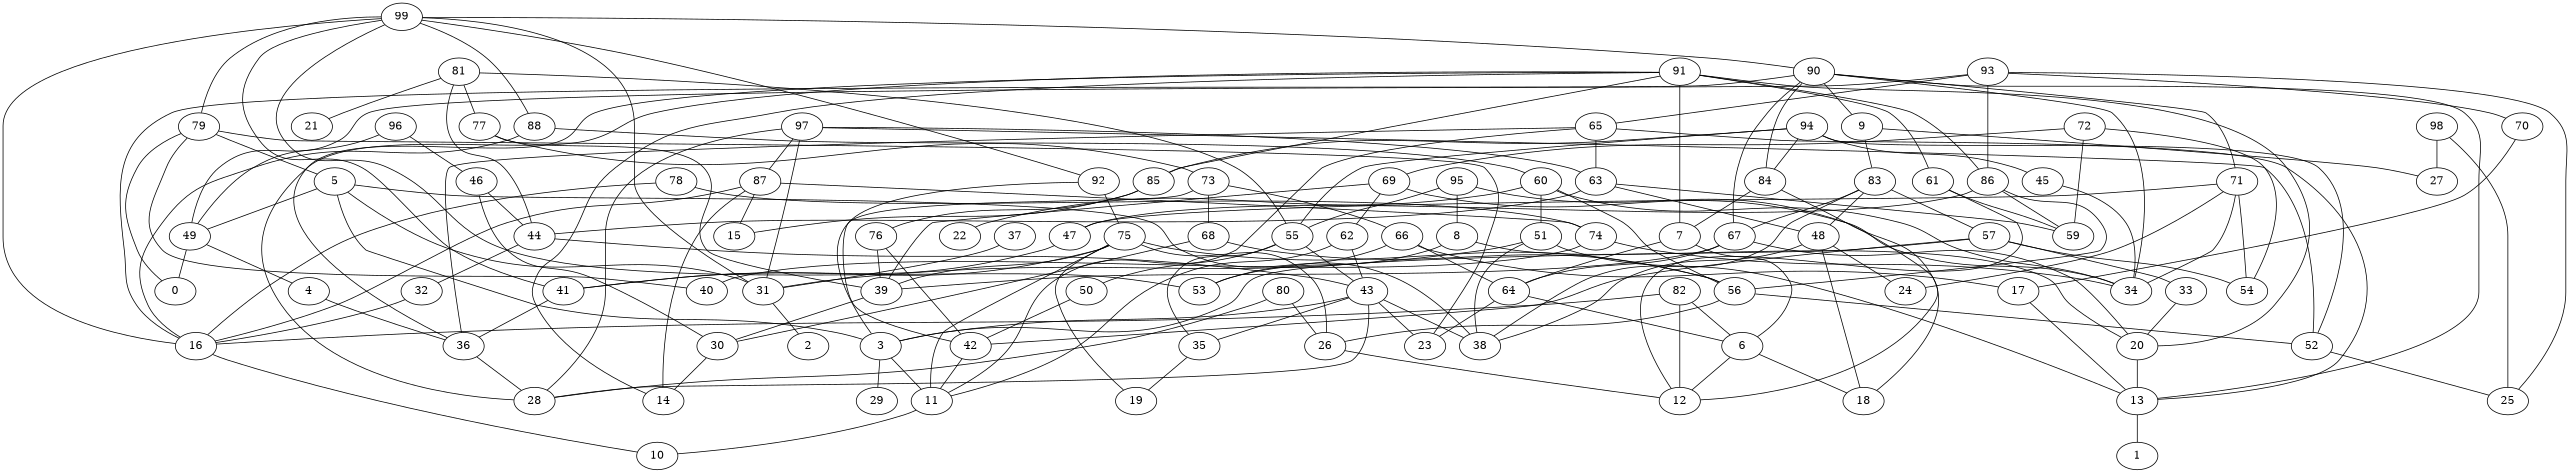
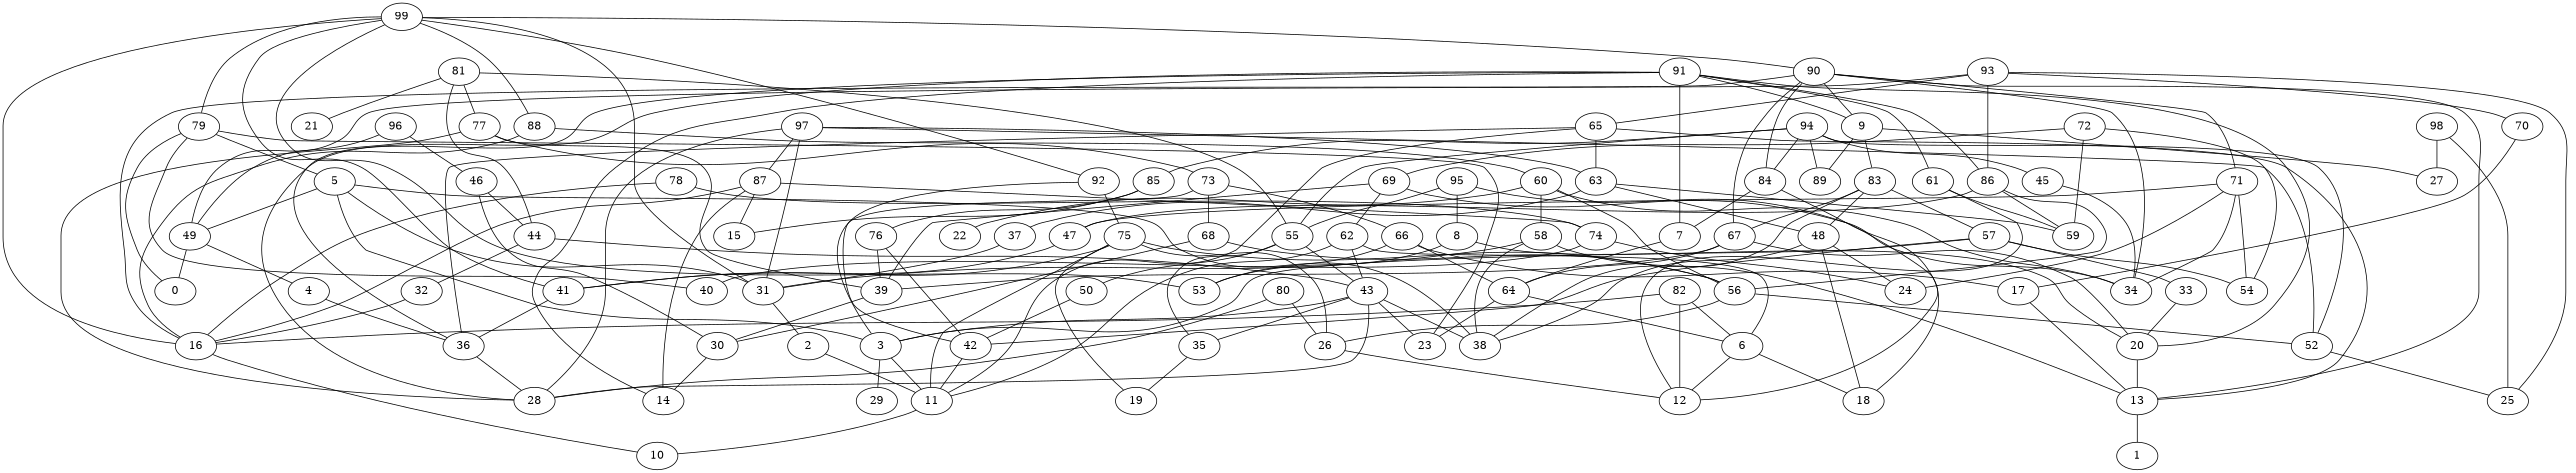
  digraph {
    edge [color=black dir=none]
    94
    45
    52
    85
    55
    84
+   89
    34
    68
    30
    56
    14
    71
    24
    47
    54
    97
    87
    31
    28
    63
    15
    74
    16
    37
    2
    46
    44
    98
    27
    25
    76
    42
    39
    5
    3
    49
    38
    11
    29
    33
    20
    13
    6
    18
    12
    35
    43
    50
    82
    61
    59
    92
    75
    10
    4
    0
    36
    80
    26
    62
    19
    48
    57
    1
    7
    64
    86
    41
    90
    67
    9
    83
    40
    78
    93
    70
    65
    17
    72
    69
    91
    79
    23
-   51
+   51 [label=58]
    66
    53
    77
    73
    96
    60
    22
    8
    81
    21
    95
    32
    99
    88
    subgraph sub_1 {
      94
      45
      52
      85
      55
      84
+     89
      34
      68
      30
      56
      14
      71
      24
      47
      54
      97
      87
      31
      28
      63
      15
      74
      16
      37
      2
      46
      44
      98
      27
      25
      76
      42
      39
      5
      3
      49
      38
      11
      29
      33
      20
      13
      6
      18
      12
      35
      43
      50
      82
      61
      59
      92
      75
      10
      4
      0
      36
      80
      26
      62
      19
      48
      57
      1
      7
      64
      86
      41
      90
      67
      9
      83
      40
      78
      93
      70
      65
      17
      72
      69
      91
      79
      23
      51
      66
      53
      77
      73
      96
      60
      22
      8
      81
      21
      95
      32
      99
      88
    }
    94 -> 45
    94 -> 52
    94 -> 85
    94 -> 55
    94 -> 84
+   94 -> 89
    45 -> 34
    52 -> 25
    85 -> 15
    85 -> 76
    55 -> 35
    55 -> 43
    55 -> 50
    84 -> 12
    84 -> 7
    68 -> 30
    68 -> 56
    30 -> 14
    56 -> 52
    56 -> 26
    71 -> 34
    71 -> 24
    71 -> 47
    71 -> 54
    47 -> 41
    97 -> 52
    97 -> 87
    97 -> 31
    97 -> 28
    97 -> 63
    87 -> 14
    87 -> 15
    87 -> 74
    87 -> 16
    31 -> 2
-   63 -> 44
+   63 -> 37
    63 -> 59
    63 -> 48
-   74 -> 34
+   74 -> 24
    74 -> 40
    16 -> 10
    37 -> 31
+   2 -> 11
    46 -> 30
    46 -> 44
    44 -> 43
    44 -> 32
    98 -> 27
    98 -> 25
    76 -> 42
    76 -> 39
    42 -> 11
    39 -> 30
    5 -> 31
    5 -> 3
    5 -> 49
    5 -> 38
    3 -> 11
    3 -> 29
    49 -> 4
    49 -> 0
    11 -> 10
    33 -> 20
    20 -> 13
    13 -> 1
    6 -> 18
    6 -> 12
    35 -> 19
    43 -> 28
    43 -> 3
    43 -> 38
    43 -> 35
    43 -> 23
    50 -> 42
    82 -> 16
    82 -> 6
    82 -> 12
    61 -> 12
    61 -> 59
    92 -> 42
    92 -> 75
    75 -> 56
-   75 -> 39
    75 -> 11
    75 -> 26
    75 -> 19
    75 -> 41
    4 -> 36
    36 -> 28
    80 -> 28
    80 -> 26
    26 -> 12
    62 -> 11
-   7 -> 6
+   62 -> 6
    62 -> 43
    48 -> 24
    48 -> 38
    48 -> 18
    57 -> 54
    57 -> 42
    57 -> 3
    57 -> 33
    7 -> 64
    64 -> 6
    64 -> 23
    86 -> 56
    86 -> 47
    86 -> 59
    41 -> 36
    90 -> 84
    90 -> 34
    90 -> 71
    90 -> 16
    90 -> 13
    90 -> 67
    90 -> 9
    67 -> 39
    67 -> 20
    67 -> 64
+   9 -> 89
    9 -> 27
    9 -> 83
    83 -> 38
    83 -> 48
    83 -> 57
    83 -> 67
    78 -> 74
    78 -> 16
    93 -> 25
    93 -> 49
    93 -> 86
    93 -> 70
    93 -> 65
    70 -> 17
    65 -> 63
    65 -> 11
    65 -> 13
    65 -> 36
    17 -> 13
    72 -> 54
    72 -> 59
    72 -> 69
    69 -> 34
    69 -> 39
    69 -> 62
    91 -> 14
    91 -> 28
    91 -> 20
    91 -> 61
    91 -> 36
    91 -> 7
    91 -> 86
-   91 -> 85
+   91 -> 9
    79 -> 5
    79 -> 0
    79 -> 40
    79 -> 23
    51 -> 31
    51 -> 38
    51 -> 13
    66 -> 64
    66 -> 17
    66 -> 53
+   77 -> 28
    77 -> 39
    77 -> 73
    73 -> 68
    73 -> 3
    73 -> 66
    96 -> 46
    96 -> 49
    60 -> 34
    60 -> 56
    60 -> 51
    60 -> 22
    8 -> 20
    8 -> 53
    81 -> 55
    81 -> 44
    81 -> 77
    81 -> 21
    95 -> 55
    95 -> 18
    95 -> 8
    32 -> 16
    99 -> 31
    99 -> 16
    99 -> 92
    99 -> 41
    99 -> 90
    99 -> 79
    99 -> 53
    99 -> 88
    88 -> 16
    88 -> 60
  }
